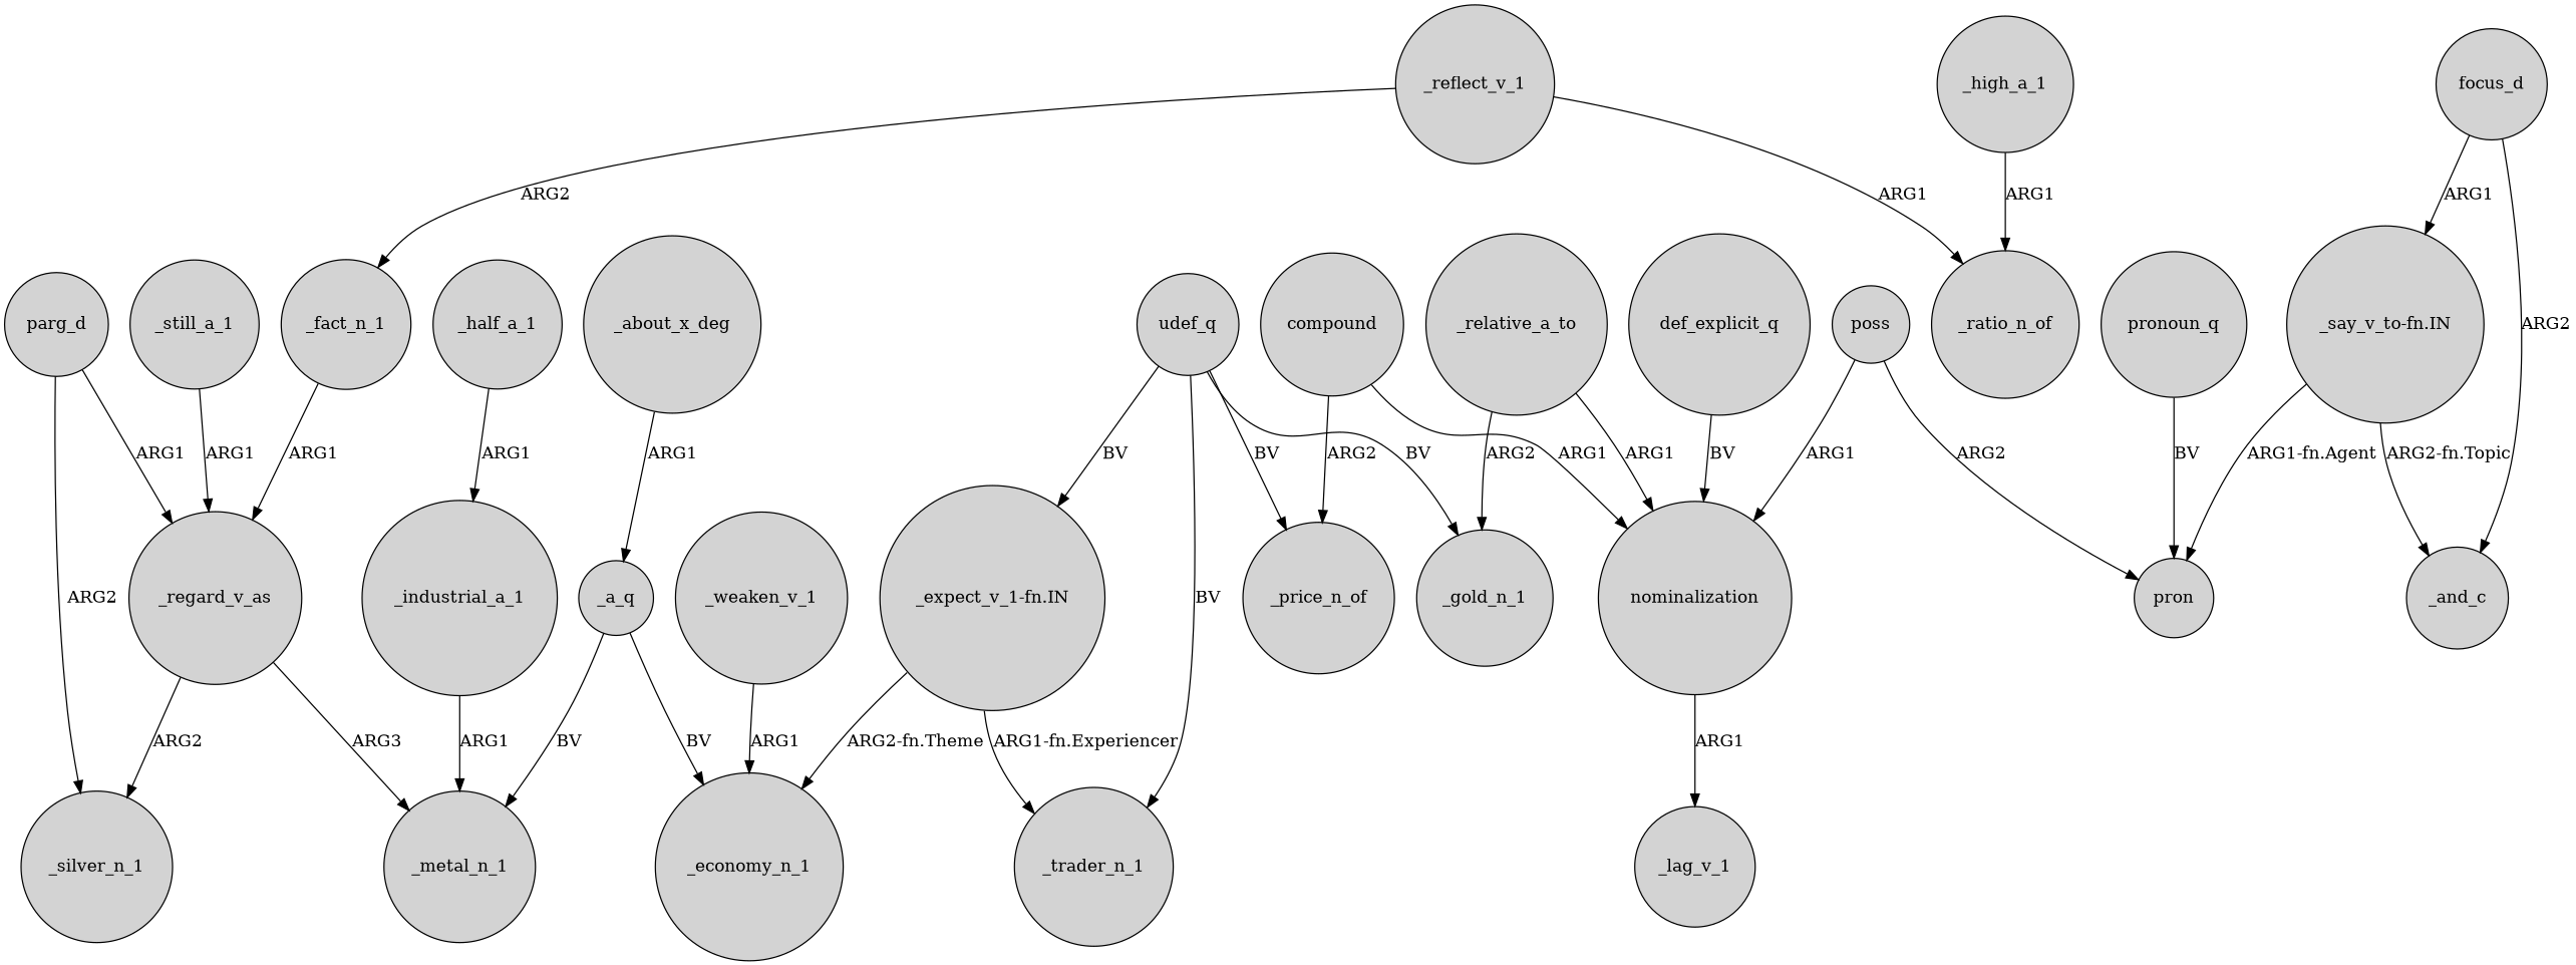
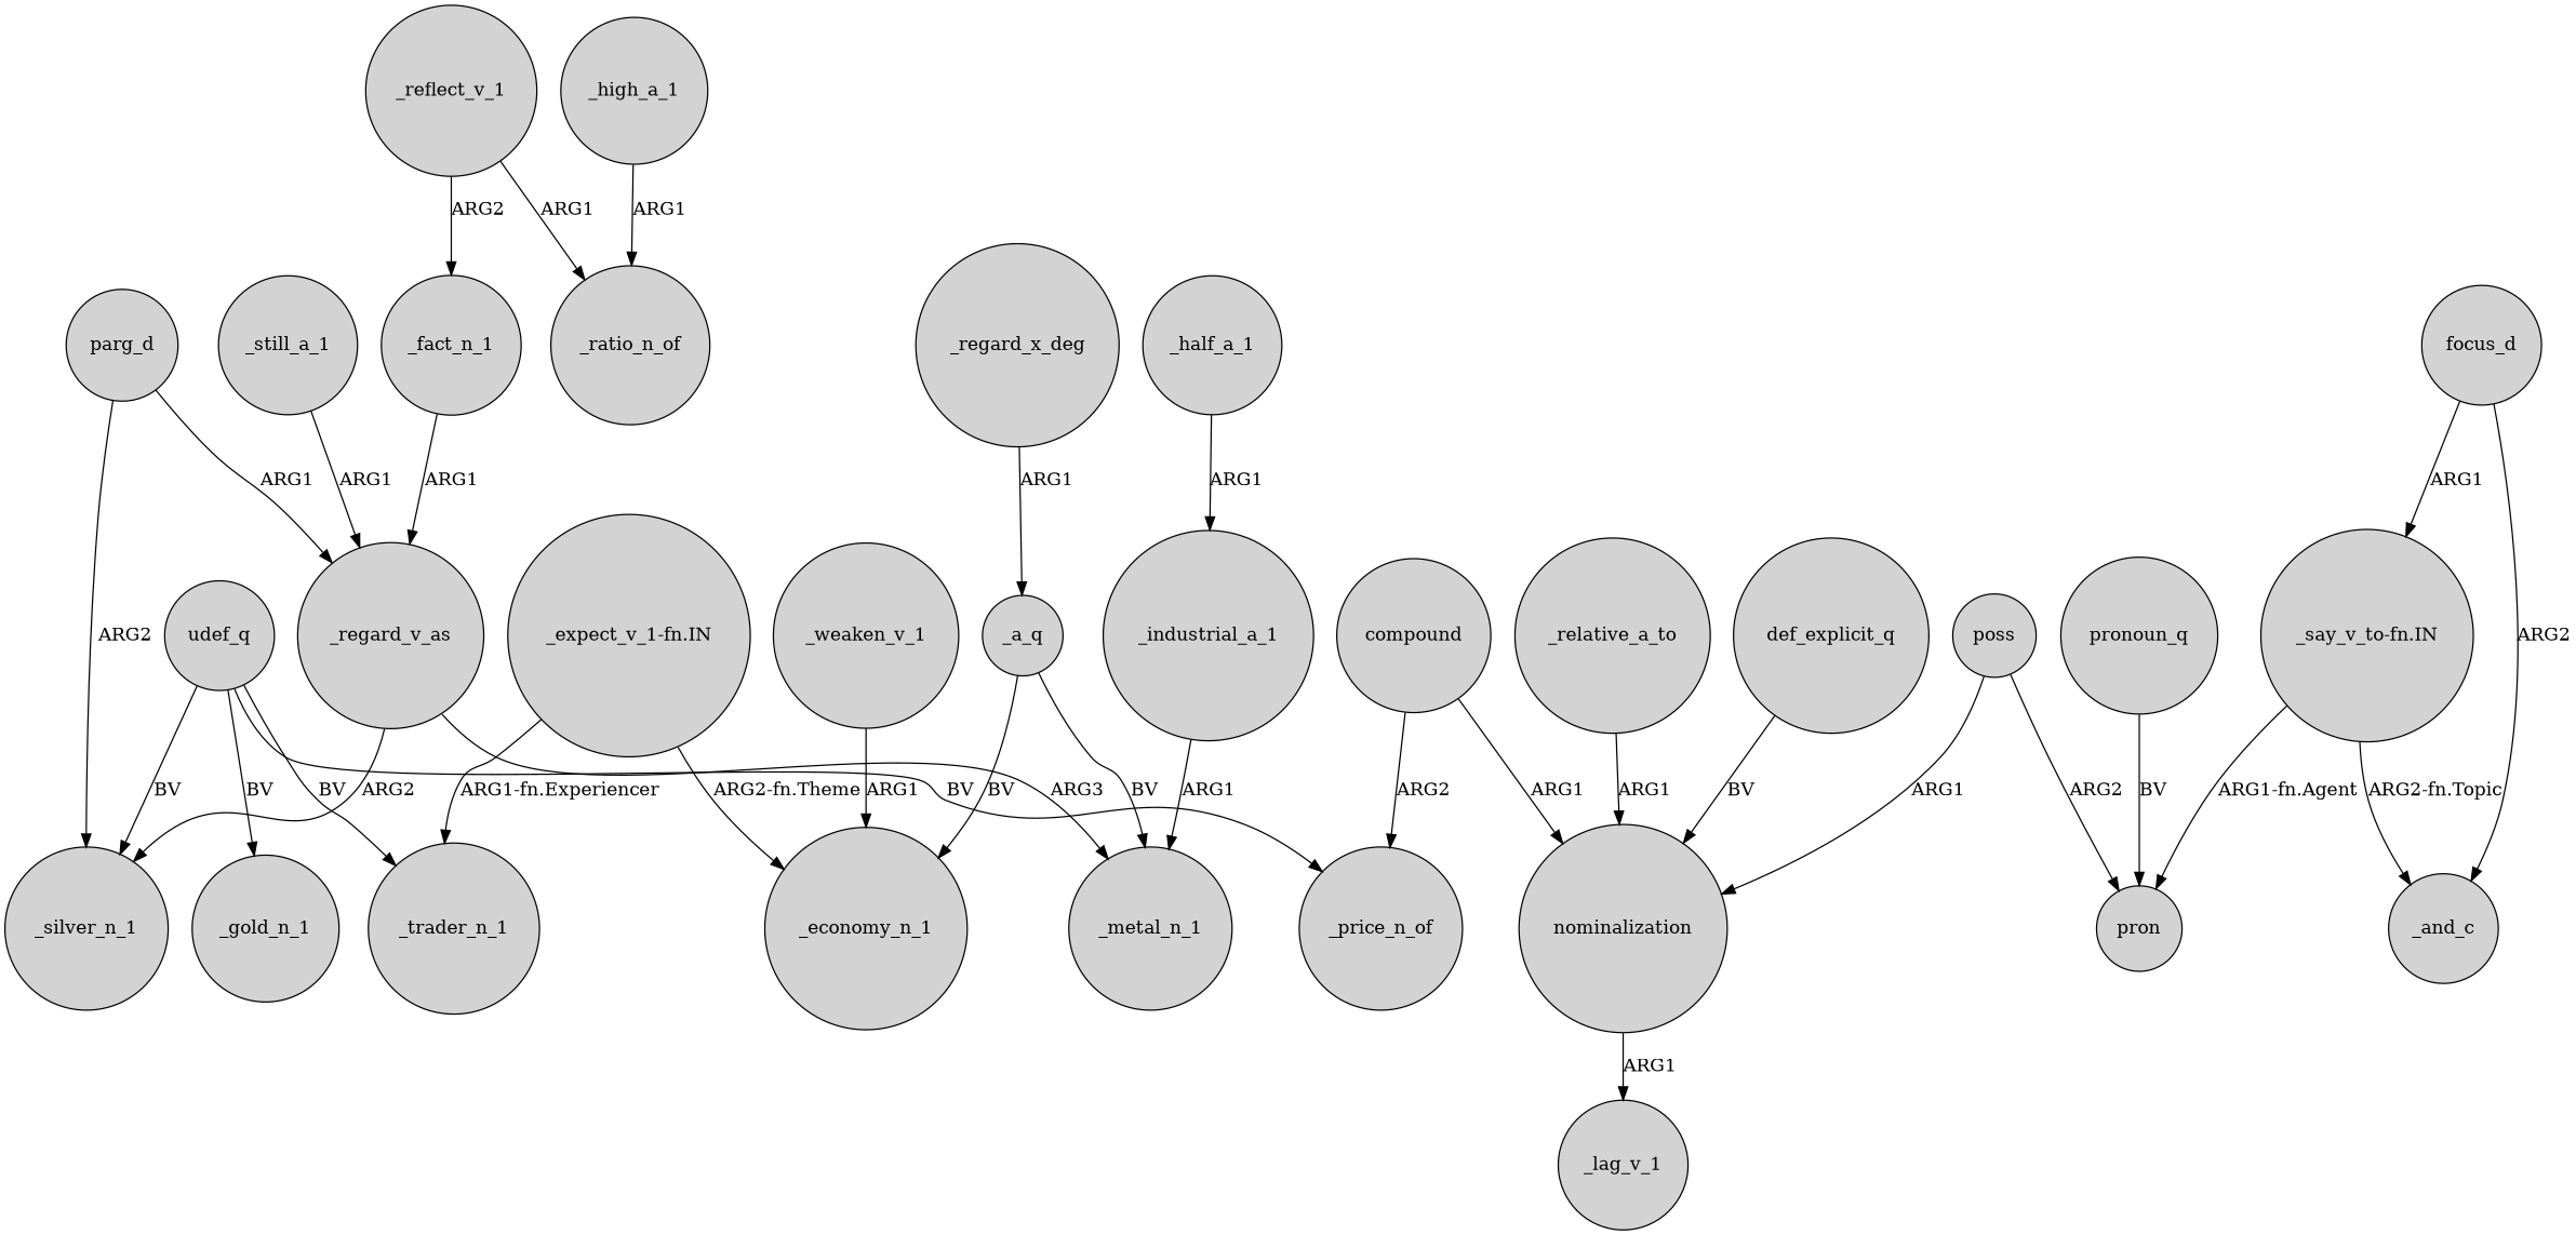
  digraph {
    node [shape=circle style=filled]
    _still_a_1
    _regard_v_as
    _silver_n_1
    _metal_n_1
    "_say_v_to-fn.IN"
    pron
    _and_c
    nominalization
    _lag_v_1
    "_expect_v_1-fn.IN"
    _trader_n_1
    _economy_n_1
    compound
    _price_n_of
    udef_q
    _gold_n_1
    poss
    _weaken_v_1
    parg_d
    _industrial_a_1
    _a_q
    focus_d
    _half_a_1
    pronoun_q
-   _about_x_deg
+   _about_x_deg [label=_regard_x_deg]
    _fact_n_1
    _relative_a_to
    _reflect_v_1
    _ratio_n_of
    def_explicit_q
    _high_a_1
    _still_a_1 -> _regard_v_as [label=ARG1]
    _regard_v_as -> _silver_n_1 [label=ARG2]
    _regard_v_as -> _metal_n_1 [label=ARG3]
    "_say_v_to-fn.IN" -> pron [label="ARG1-fn.Agent"]
    "_say_v_to-fn.IN" -> _and_c [label="ARG2-fn.Topic"]
    nominalization -> _lag_v_1 [label=ARG1]
    "_expect_v_1-fn.IN" -> _trader_n_1 [label="ARG1-fn.Experiencer"]
    "_expect_v_1-fn.IN" -> _economy_n_1 [label="ARG2-fn.Theme"]
    compound -> nominalization [label=ARG1]
    compound -> _price_n_of [label=ARG2]
-   udef_q -> "_expect_v_1-fn.IN" [label=BV]
+   udef_q -> _silver_n_1 [label=BV]
    udef_q -> _trader_n_1 [label=BV]
    udef_q -> _price_n_of [label=BV]
    udef_q -> _gold_n_1 [label=BV]
    poss -> pron [label=ARG2]
    poss -> nominalization [label=ARG1]
    _weaken_v_1 -> _economy_n_1 [label=ARG1]
    parg_d -> _regard_v_as [label=ARG1]
    parg_d -> _silver_n_1 [label=ARG2]
    _industrial_a_1 -> _metal_n_1 [label=ARG1]
    _a_q -> _metal_n_1 [label=BV]
    _a_q -> _economy_n_1 [label=BV]
    focus_d -> "_say_v_to-fn.IN" [label=ARG1]
    focus_d -> _and_c [label=ARG2]
    _half_a_1 -> _industrial_a_1 [label=ARG1]
    pronoun_q -> pron [label=BV]
    _about_x_deg -> _a_q [label=ARG1]
    _fact_n_1 -> _regard_v_as [label=ARG1]
    _relative_a_to -> nominalization [label=ARG1]
-   _relative_a_to -> _gold_n_1 [label=ARG2]
    _reflect_v_1 -> _fact_n_1 [label=ARG2]
    _reflect_v_1 -> _ratio_n_of [label=ARG1]
    def_explicit_q -> nominalization [label=BV]
    _high_a_1 -> _ratio_n_of [label=ARG1]
  }
